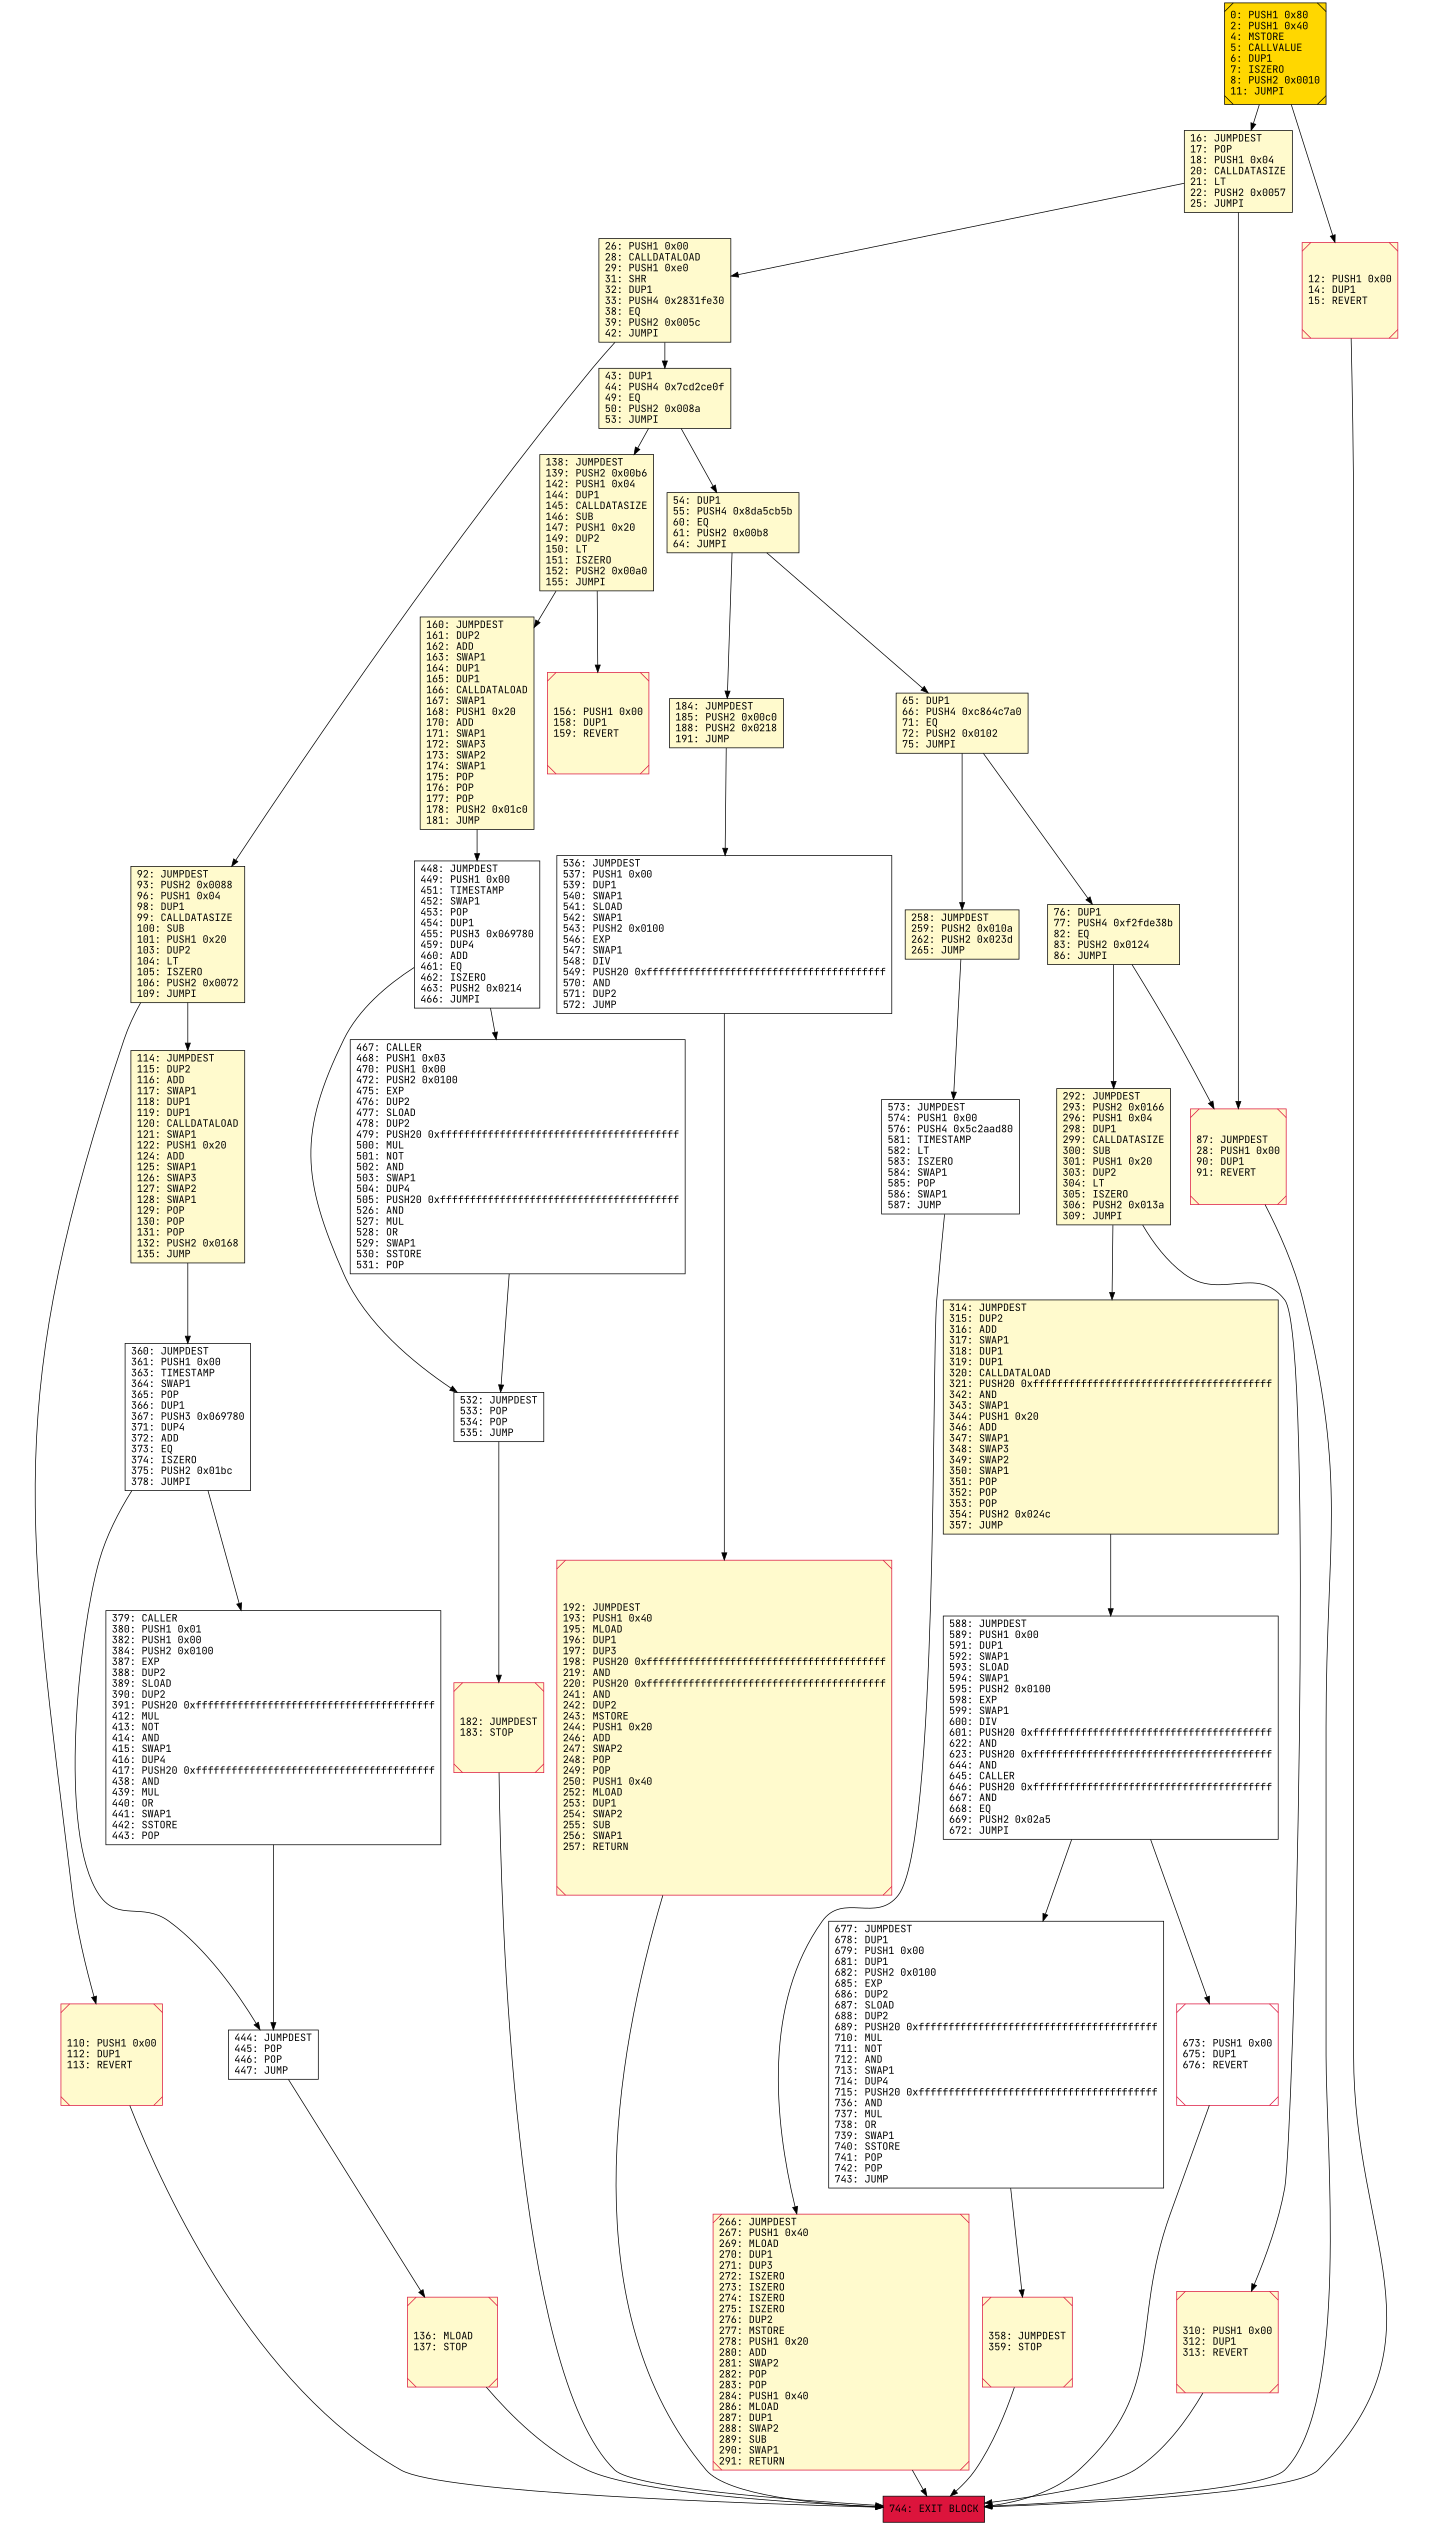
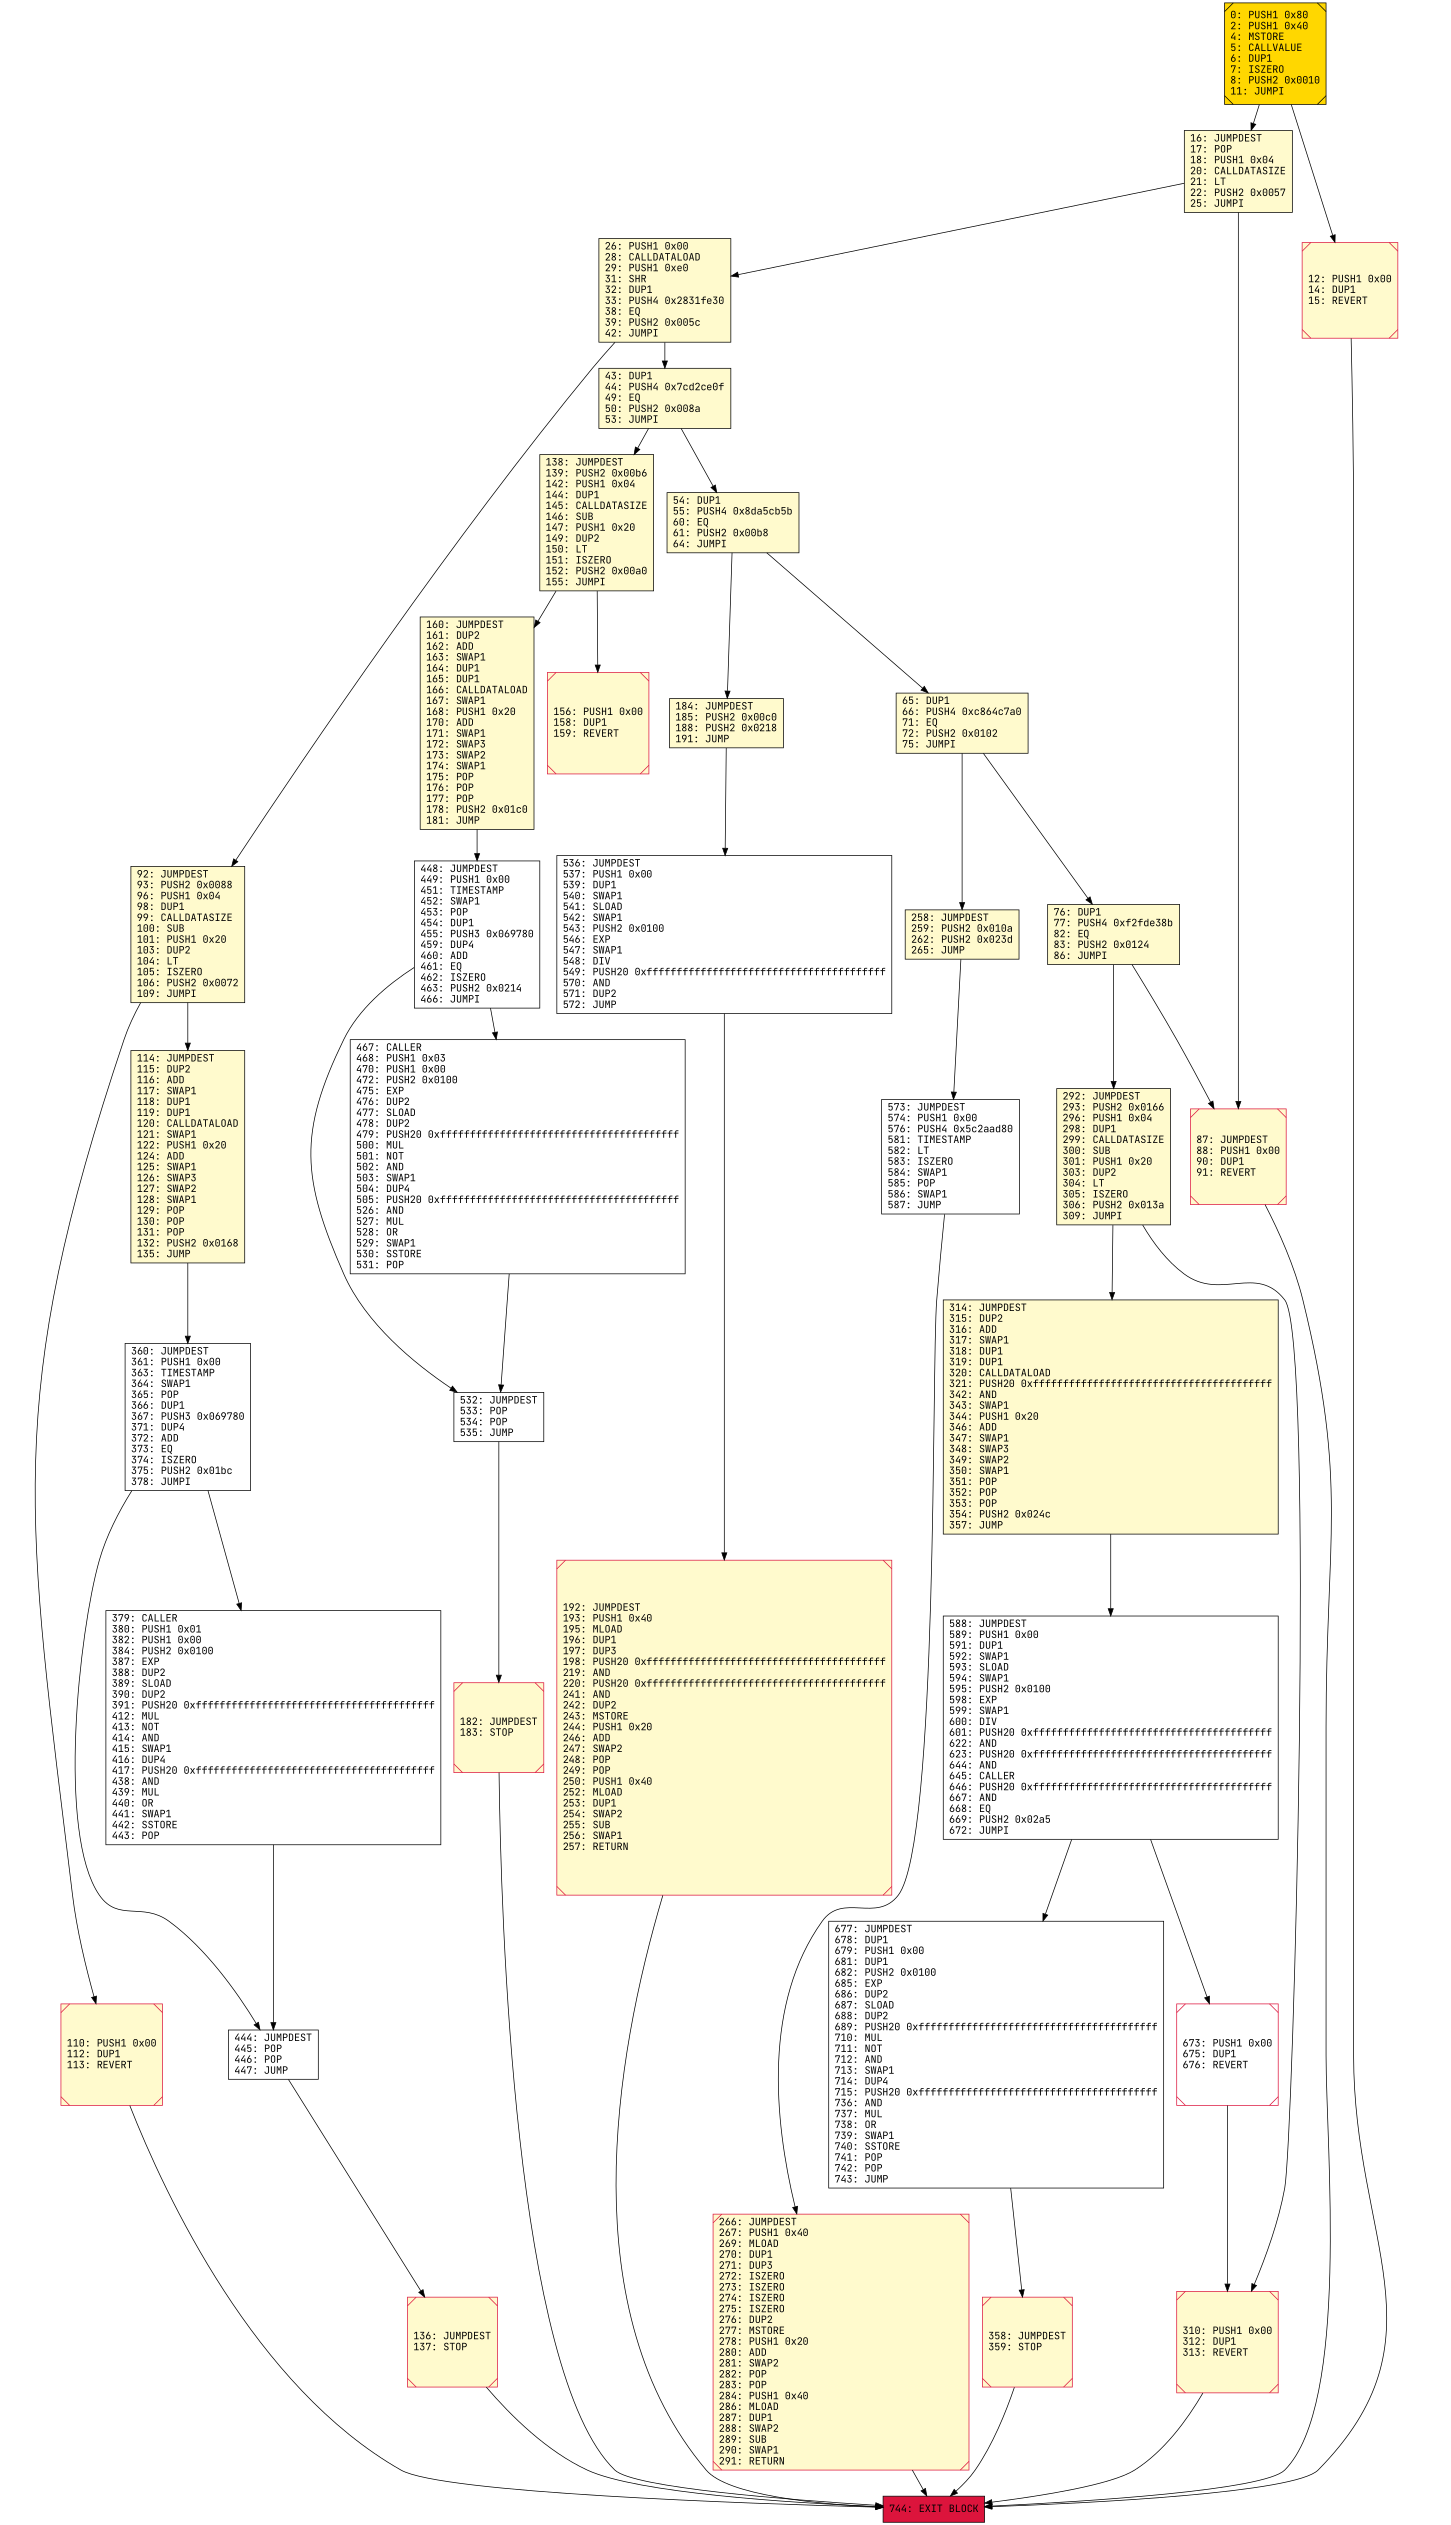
  digraph {
    fontname="JetBrains Mono"
    rankdir=UD
    node [color=black fillcolor=lemonchiffon fontcolor=black fontname="JetBrains Mono" shape=box style=filled]
    edge [fontname="JetBrains Mono"]
    n1 [color=crimson fillcolor=white label="673: PUSH1 0x00\l675: DUP1\l676: REVERT\l" shape=Msquare]
    n2 [fillcolor=crimson label="744: EXIT BLOCK\l"]
    n3 [label="258: JUMPDEST\l259: PUSH2 0x010a\l262: PUSH2 0x023d\l265: JUMP\l"]
    n4 [fillcolor=white label="573: JUMPDEST\l574: PUSH1 0x00\l576: PUSH4 0x5c2aad80\l581: TIMESTAMP\l582: LT\l583: ISZERO\l584: SWAP1\l585: POP\l586: SWAP1\l587: JUMP\l"]
    n5 [color=crimson label="266: JUMPDEST\l267: PUSH1 0x40\l269: MLOAD\l270: DUP1\l271: DUP3\l272: ISZERO\l273: ISZERO\l274: ISZERO\l275: ISZERO\l276: DUP2\l277: MSTORE\l278: PUSH1 0x20\l280: ADD\l281: SWAP2\l282: POP\l283: POP\l284: PUSH1 0x40\l286: MLOAD\l287: DUP1\l288: SWAP2\l289: SUB\l290: SWAP1\l291: RETURN\l" shape=Msquare]
    n6 [fillcolor=white label="448: JUMPDEST\l449: PUSH1 0x00\l451: TIMESTAMP\l452: SWAP1\l453: POP\l454: DUP1\l455: PUSH3 0x069780\l459: DUP4\l460: ADD\l461: EQ\l462: ISZERO\l463: PUSH2 0x0214\l466: JUMPI\l"]
    n7 [fillcolor=white label="532: JUMPDEST\l533: POP\l534: POP\l535: JUMP\l"]
    n8 [fillcolor=white label="467: CALLER\l468: PUSH1 0x03\l470: PUSH1 0x00\l472: PUSH2 0x0100\l475: EXP\l476: DUP2\l477: SLOAD\l478: DUP2\l479: PUSH20 0xffffffffffffffffffffffffffffffffffffffff\l500: MUL\l501: NOT\l502: AND\l503: SWAP1\l504: DUP4\l505: PUSH20 0xffffffffffffffffffffffffffffffffffffffff\l526: AND\l527: MUL\l528: OR\l529: SWAP1\l530: SSTORE\l531: POP\l"]
    n9 [color=crimson label="182: JUMPDEST\l183: STOP\l" shape=Msquare]
    n10 [label="184: JUMPDEST\l185: PUSH2 0x00c0\l188: PUSH2 0x0218\l191: JUMP\l"]
    n11 [fillcolor=white label="536: JUMPDEST\l537: PUSH1 0x00\l539: DUP1\l540: SWAP1\l541: SLOAD\l542: SWAP1\l543: PUSH2 0x0100\l546: EXP\l547: SWAP1\l548: DIV\l549: PUSH20 0xffffffffffffffffffffffffffffffffffffffff\l570: AND\l571: DUP2\l572: JUMP\l"]
    n12 [color=crimson label="192: JUMPDEST\l193: PUSH1 0x40\l195: MLOAD\l196: DUP1\l197: DUP3\l198: PUSH20 0xffffffffffffffffffffffffffffffffffffffff\l219: AND\l220: PUSH20 0xffffffffffffffffffffffffffffffffffffffff\l241: AND\l242: DUP2\l243: MSTORE\l244: PUSH1 0x20\l246: ADD\l247: SWAP2\l248: POP\l249: POP\l250: PUSH1 0x40\l252: MLOAD\l253: DUP1\l254: SWAP2\l255: SUB\l256: SWAP1\l257: RETURN\l" shape=Msquare]
    n13 [label="114: JUMPDEST\l115: DUP2\l116: ADD\l117: SWAP1\l118: DUP1\l119: DUP1\l120: CALLDATALOAD\l121: SWAP1\l122: PUSH1 0x20\l124: ADD\l125: SWAP1\l126: SWAP3\l127: SWAP2\l128: SWAP1\l129: POP\l130: POP\l131: POP\l132: PUSH2 0x0168\l135: JUMP\l"]
    n14 [fillcolor=white label="360: JUMPDEST\l361: PUSH1 0x00\l363: TIMESTAMP\l364: SWAP1\l365: POP\l366: DUP1\l367: PUSH3 0x069780\l371: DUP4\l372: ADD\l373: EQ\l374: ISZERO\l375: PUSH2 0x01bc\l378: JUMPI\l"]
    n15 [fillcolor=white label="444: JUMPDEST\l445: POP\l446: POP\l447: JUMP\l"]
    n16 [fillcolor=white label="379: CALLER\l380: PUSH1 0x01\l382: PUSH1 0x00\l384: PUSH2 0x0100\l387: EXP\l388: DUP2\l389: SLOAD\l390: DUP2\l391: PUSH20 0xffffffffffffffffffffffffffffffffffffffff\l412: MUL\l413: NOT\l414: AND\l415: SWAP1\l416: DUP4\l417: PUSH20 0xffffffffffffffffffffffffffffffffffffffff\l438: AND\l439: MUL\l440: OR\l441: SWAP1\l442: SSTORE\l443: POP\l"]
    n17 [label="65: DUP1\l66: PUSH4 0xc864c7a0\l71: EQ\l72: PUSH2 0x0102\l75: JUMPI\l"]
    n18 [label="76: DUP1\l77: PUSH4 0xf2fde38b\l82: EQ\l83: PUSH2 0x0124\l86: JUMPI\l"]
-   n19 [color=crimson label="87: JUMPDEST\l28: PUSH1 0x00\l90: DUP1\l91: REVERT\l" shape=Msquare]
+   n19 [color=crimson label="87: JUMPDEST\l88: PUSH1 0x00\l90: DUP1\l91: REVERT\l" shape=Msquare]
    n20 [label="292: JUMPDEST\l293: PUSH2 0x0166\l296: PUSH1 0x04\l298: DUP1\l299: CALLDATASIZE\l300: SUB\l301: PUSH1 0x20\l303: DUP2\l304: LT\l305: ISZERO\l306: PUSH2 0x013a\l309: JUMPI\l"]
    n21 [label="43: DUP1\l44: PUSH4 0x7cd2ce0f\l49: EQ\l50: PUSH2 0x008a\l53: JUMPI\l"]
    n22 [label="138: JUMPDEST\l139: PUSH2 0x00b6\l142: PUSH1 0x04\l144: DUP1\l145: CALLDATASIZE\l146: SUB\l147: PUSH1 0x20\l149: DUP2\l150: LT\l151: ISZERO\l152: PUSH2 0x00a0\l155: JUMPI\l"]
    n23 [label="54: DUP1\l55: PUSH4 0x8da5cb5b\l60: EQ\l61: PUSH2 0x00b8\l64: JUMPI\l"]
    n24 [label="160: JUMPDEST\l161: DUP2\l162: ADD\l163: SWAP1\l164: DUP1\l165: DUP1\l166: CALLDATALOAD\l167: SWAP1\l168: PUSH1 0x20\l170: ADD\l171: SWAP1\l172: SWAP3\l173: SWAP2\l174: SWAP1\l175: POP\l176: POP\l177: POP\l178: PUSH2 0x01c0\l181: JUMP\l"]
    n25 [color=crimson label="156: PUSH1 0x00\l158: DUP1\l159: REVERT\l" shape=Msquare]
    n26 [color=crimson label="110: PUSH1 0x00\l112: DUP1\l113: REVERT\l" shape=Msquare]
-   n27 [color=crimson label="136: MLOAD\l137: STOP\l" shape=Msquare]
+   n27 [color=crimson label="136: JUMPDEST\l137: STOP\l" shape=Msquare]
    n28 [label="314: JUMPDEST\l315: DUP2\l316: ADD\l317: SWAP1\l318: DUP1\l319: DUP1\l320: CALLDATALOAD\l321: PUSH20 0xffffffffffffffffffffffffffffffffffffffff\l342: AND\l343: SWAP1\l344: PUSH1 0x20\l346: ADD\l347: SWAP1\l348: SWAP3\l349: SWAP2\l350: SWAP1\l351: POP\l352: POP\l353: POP\l354: PUSH2 0x024c\l357: JUMP\l"]
    n29 [fillcolor=white label="588: JUMPDEST\l589: PUSH1 0x00\l591: DUP1\l592: SWAP1\l593: SLOAD\l594: SWAP1\l595: PUSH2 0x0100\l598: EXP\l599: SWAP1\l600: DIV\l601: PUSH20 0xffffffffffffffffffffffffffffffffffffffff\l622: AND\l623: PUSH20 0xffffffffffffffffffffffffffffffffffffffff\l644: AND\l645: CALLER\l646: PUSH20 0xffffffffffffffffffffffffffffffffffffffff\l667: AND\l668: EQ\l669: PUSH2 0x02a5\l672: JUMPI\l"]
    n30 [fillcolor=white label="677: JUMPDEST\l678: DUP1\l679: PUSH1 0x00\l681: DUP1\l682: PUSH2 0x0100\l685: EXP\l686: DUP2\l687: SLOAD\l688: DUP2\l689: PUSH20 0xffffffffffffffffffffffffffffffffffffffff\l710: MUL\l711: NOT\l712: AND\l713: SWAP1\l714: DUP4\l715: PUSH20 0xffffffffffffffffffffffffffffffffffffffff\l736: AND\l737: MUL\l738: OR\l739: SWAP1\l740: SSTORE\l741: POP\l742: POP\l743: JUMP\l"]
    n31 [label="92: JUMPDEST\l93: PUSH2 0x0088\l96: PUSH1 0x04\l98: DUP1\l99: CALLDATASIZE\l100: SUB\l101: PUSH1 0x20\l103: DUP2\l104: LT\l105: ISZERO\l106: PUSH2 0x0072\l109: JUMPI\l"]
    n32 [color=crimson label="310: PUSH1 0x00\l312: DUP1\l313: REVERT\l" shape=Msquare]
    n33 [label="26: PUSH1 0x00\l28: CALLDATALOAD\l29: PUSH1 0xe0\l31: SHR\l32: DUP1\l33: PUSH4 0x2831fe30\l38: EQ\l39: PUSH2 0x005c\l42: JUMPI\l"]
    n34 [fillcolor=gold label="0: PUSH1 0x80\l2: PUSH1 0x40\l4: MSTORE\l5: CALLVALUE\l6: DUP1\l7: ISZERO\l8: PUSH2 0x0010\l11: JUMPI\l" shape=Msquare]
    n35 [label="16: JUMPDEST\l17: POP\l18: PUSH1 0x04\l20: CALLDATASIZE\l21: LT\l22: PUSH2 0x0057\l25: JUMPI\l"]
    n36 [color=crimson label="12: PUSH1 0x00\l14: DUP1\l15: REVERT\l" shape=Msquare]
    n37 [color=crimson label="358: JUMPDEST\l359: STOP\l" shape=Msquare]
-   n1 -> n2
+   n1 -> n32
    n3 -> n4
    n4 -> n5
    n5 -> n2
    n6 -> n7
    n6 -> n8
    n7 -> n9
    n8 -> n7
    n9 -> n2
    n10 -> n11
    n11 -> n12
    n12 -> n2
    n13 -> n14
    n14 -> n15
    n14 -> n16
    n15 -> n27
    n16 -> n15
    n17 -> n3
    n17 -> n18
    n18 -> n19
    n18 -> n20
    n19 -> n2
    n20 -> n28
    n20 -> n32
    n21 -> n22
    n21 -> n23
    n22 -> n24
    n22 -> n25
    n23 -> n10
    n23 -> n17
    n24 -> n6
    n26 -> n2
    n27 -> n2
    n28 -> n29
    n29 -> n1
    n29 -> n30
    n30 -> n37
    n31 -> n13
    n31 -> n26
    n32 -> n2
    n33 -> n21
    n33 -> n31
    n34 -> n35
    n34 -> n36
    n35 -> n19
    n35 -> n33
    n36 -> n2
    n37 -> n2
  }
